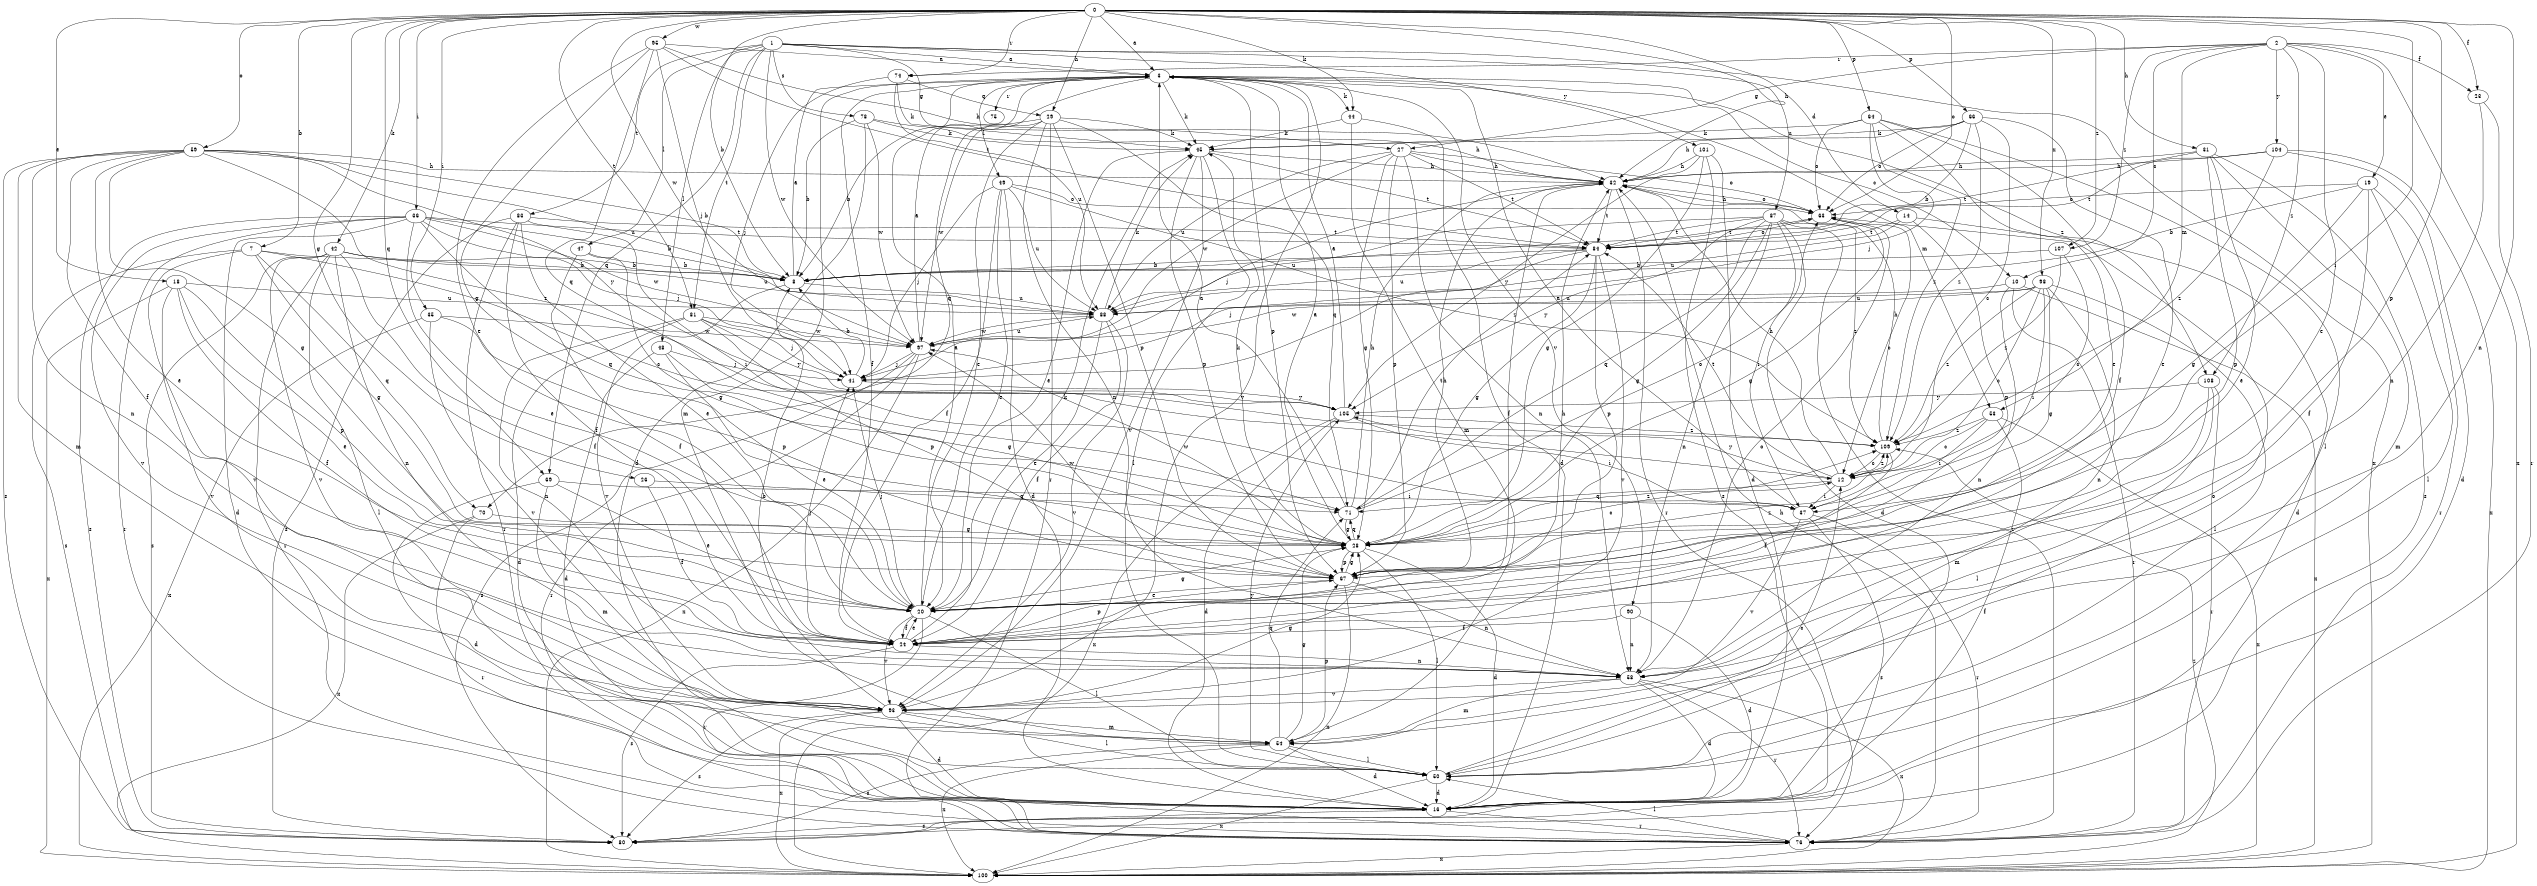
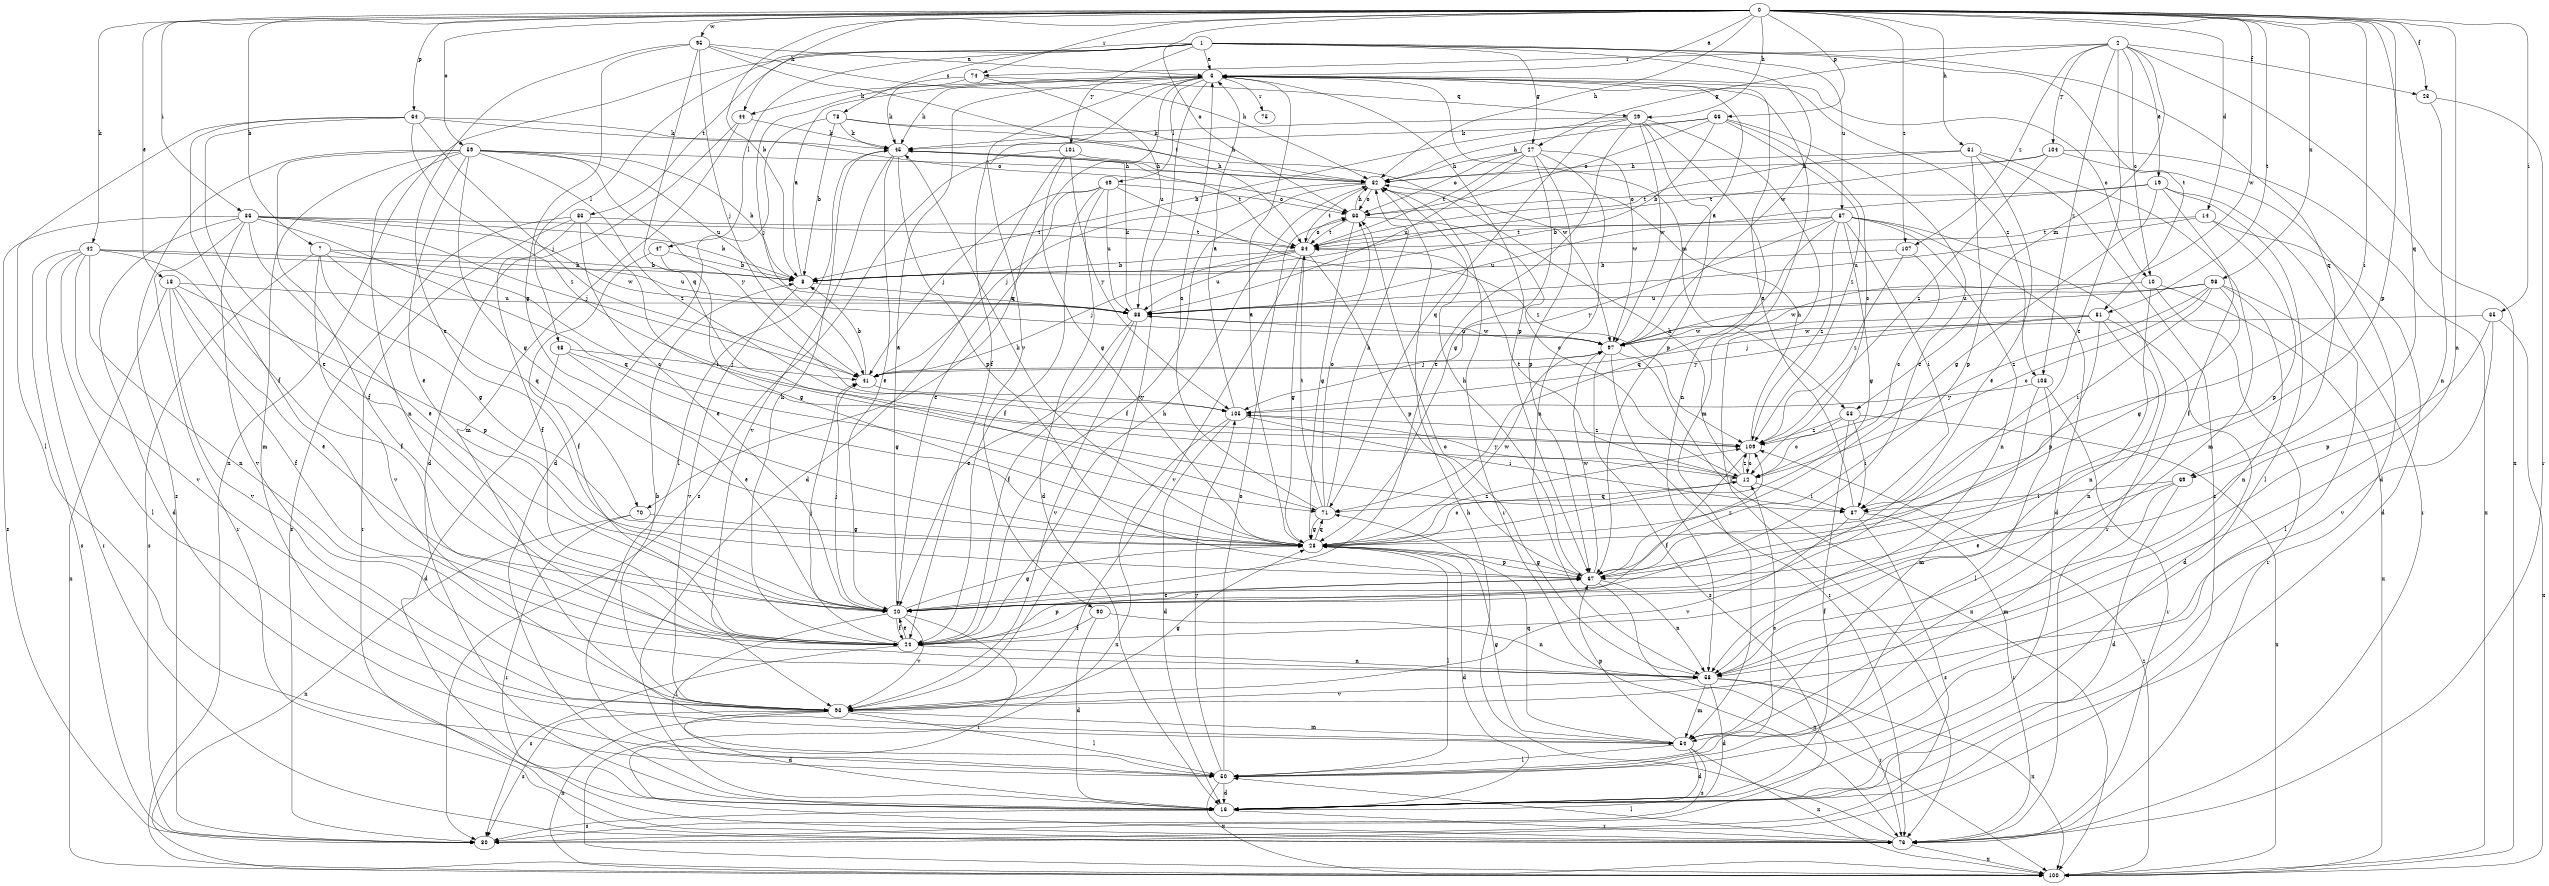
  strict digraph {
    0
    3
    7
    8
    14
    18
    23
-   26
    29
    31
    32
    35
    36
    37
    42
    44
    58
    59
    63
    64
    66
    67
    69
    74
    81
    95
    97
    98
    107
    10
    53
    108
    24
    45
    49
    54
    70
    75
    90
    93
    12
    28
    80
    88
    84
    16
    100
    20
    76
    71
    41
    50
    105
    109
    1
    27
    47
    48
    78
    83
    87
    101
    2
    19
    104
    0 -> 3 [label=a]
    0 -> 7 [label=b]
    0 -> 8 [label=b]
    0 -> 14 [label=d]
    0 -> 18 [label=e]
    0 -> 23 [label=f]
-   0 -> 26 [label=g]
    0 -> 29 [label=h]
    0 -> 31 [label=h]
    0 -> 32 [label=h]
    0 -> 35 [label=i]
    0 -> 36 [label=i]
    0 -> 37 [label=i]
    0 -> 42 [label=k]
    0 -> 44 [label=k]
    0 -> 58 [label=n]
    0 -> 59 [label=o]
    0 -> 63 [label=o]
    0 -> 64 [label=p]
    0 -> 66 [label=p]
    0 -> 67 [label=p]
    0 -> 69 [label=q]
    0 -> 74 [label=r]
    0 -> 81 [label=t]
    0 -> 95 [label=w]
    0 -> 97 [label=w]
    0 -> 98 [label=x]
    0 -> 107 [label=z]
    3 -> 44 [label=k]
    3 -> 67 [label=p]
    3 -> 10 [label=c]
    3 -> 53 [label=m]
    3 -> 108 [label=z]
    3 -> 24 [label=f]
    3 -> 45 [label=k]
    3 -> 49 [label=l]
    3 -> 54 [label=m]
    3 -> 70 [label=q]
    3 -> 75 [label=r]
    3 -> 90 [label=v]
    3 -> 93 [label=v]
    7 -> 8 [label=b]
    7 -> 70 [label=q]
    7 -> 93 [label=v]
    7 -> 12 [label=c]
    7 -> 28 [label=g]
    7 -> 80 [label=s]
    8 -> 3 [label=a]
    8 -> 93 [label=v]
    8 -> 88 [label=u]
    14 -> 67 [label=p]
    14 -> 88 [label=u]
    14 -> 84 [label=t]
    14 -> 16 [label=d]
    18 -> 67 [label=p]
    18 -> 24 [label=f]
    18 -> 93 [label=v]
    18 -> 88 [label=u]
    18 -> 100 [label=x]
    18 -> 20 [label=e]
    23 -> 58 [label=n]
    23 -> 76 [label=r]
-   26 -> 24 [label=f]
-   26 -> 71 [label=q]
    29 -> 8 [label=b]
    29 -> 58 [label=n]
    29 -> 67 [label=p]
    29 -> 97 [label=w]
    29 -> 45 [label=k]
    29 -> 20 [label=e]
    29 -> 76 [label=r]
    29 -> 71 [label=q]
    31 -> 32 [label=h]
    31 -> 67 [label=p]
    31 -> 54 [label=m]
    31 -> 80 [label=s]
    31 -> 84 [label=t]
    31 -> 20 [label=e]
    32 -> 63 [label=o]
    32 -> 24 [label=f]
    32 -> 84 [label=t]
    32 -> 76 [label=r]
    32 -> 41 [label=j]
    35 -> 67 [label=p]
    35 -> 97 [label=w]
    35 -> 93 [label=v]
    35 -> 100 [label=x]
    36 -> 8 [label=b]
    36 -> 97 [label=w]
    36 -> 93 [label=v]
    36 -> 80 [label=s]
    36 -> 84 [label=t]
    36 -> 16 [label=d]
    36 -> 20 [label=e]
    36 -> 76 [label=r]
    36 -> 71 [label=q]
    36 -> 41 [label=j]
    37 -> 3 [label=a]
    37 -> 93 [label=v]
    37 -> 80 [label=s]
    37 -> 76 [label=r]
    42 -> 8 [label=b]
    42 -> 58 [label=n]
    42 -> 24 [label=f]
    42 -> 93 [label=v]
    42 -> 80 [label=s]
    42 -> 88 [label=u]
    42 -> 76 [label=r]
    42 -> 50 [label=l]
    44 -> 45 [label=k]
    44 -> 54 [label=m]
    44 -> 16 [label=d]
    58 -> 63 [label=o]
    58 -> 54 [label=m]
    58 -> 93 [label=v]
    58 -> 16 [label=d]
    58 -> 100 [label=x]
    58 -> 76 [label=r]
    59 -> 8 [label=b]
    59 -> 32 [label=h]
    59 -> 58 [label=n]
    59 -> 24 [label=f]
    59 -> 54 [label=m]
    59 -> 28 [label=g]
    59 -> 80 [label=s]
    59 -> 88 [label=u]
    59 -> 20 [label=e]
    59 -> 105 [label=y]
    59 -> 109 [label=z]
    63 -> 32 [label=h]
    63 -> 12 [label=c]
    63 -> 28 [label=g]
    63 -> 84 [label=t]
    64 -> 63 [label=o]
    64 -> 24 [label=f]
    64 -> 45 [label=k]
    64 -> 20 [label=e]
    64 -> 41 [label=j]
    64 -> 50 [label=l]
    64 -> 109 [label=z]
    66 -> 8 [label=b]
    66 -> 32 [label=h]
    66 -> 63 [label=o]
    66 -> 45 [label=k]
    66 -> 12 [label=c]
    66 -> 20 [label=e]
    66 -> 109 [label=z]
    67 -> 32 [label=h]
    67 -> 58 [label=n]
    67 -> 97 [label=w]
    67 -> 28 [label=g]
    67 -> 100 [label=x]
    67 -> 20 [label=e]
    67 -> 109 [label=z]
    69 -> 37 [label=i]
    69 -> 54 [label=m]
    69 -> 16 [label=d]
    69 -> 20 [label=e]
    74 -> 29 [label=q]
    74 -> 45 [label=k]
    74 -> 88 [label=u]
    74 -> 41 [label=j]
    81 -> 58 [label=n]
    81 -> 67 [label=p]
    81 -> 97 [label=w]
    81 -> 16 [label=d]
    81 -> 41 [label=j]
    81 -> 105 [label=y]
    95 -> 3 [label=a]
    95 -> 32 [label=h]
    95 -> 28 [label=g]
    95 -> 84 [label=t]
    95 -> 20 [label=e]
    95 -> 71 [label=q]
    95 -> 41 [label=j]
    97 -> 3 [label=a]
    97 -> 80 [label=s]
    97 -> 88 [label=u]
    97 -> 100 [label=x]
    97 -> 76 [label=r]
    97 -> 41 [label=j]
    98 -> 37 [label=i]
    98 -> 58 [label=n]
    98 -> 97 [label=w]
    98 -> 12 [label=c]
    98 -> 28 [label=g]
    98 -> 88 [label=u]
    98 -> 50 [label=l]
    98 -> 109 [label=z]
    107 -> 8 [label=b]
    107 -> 12 [label=c]
    107 -> 109 [label=z]
    10 -> 58 [label=n]
    10 -> 88 [label=u]
    10 -> 100 [label=x]
    10 -> 76 [label=r]
    53 -> 37 [label=i]
    53 -> 12 [label=c]
    53 -> 16 [label=f]
    53 -> 100 [label=x]
    53 -> 109 [label=z]
    108 -> 54 [label=m]
    108 -> 76 [label=r]
    108 -> 50 [label=l]
    108 -> 105 [label=y]
    24 -> 32 [label=h]
    24 -> 58 [label=n]
    24 -> 67 [label=p]
    24 -> 45 [label=k]
    24 -> 80 [label=s]
    24 -> 20 [label=e]
    24 -> 41 [label=j]
    45 -> 32 [label=h]
    45 -> 67 [label=p]
    45 -> 93 [label=v]
    45 -> 84 [label=t]
    45 -> 20 [label=e]
    45 -> 50 [label=l]
    49 -> 63 [label=o]
    49 -> 24 [label=f]
    49 -> 88 [label=u]
    49 -> 16 [label=d]
    49 -> 20 [label=e]
    49 -> 41 [label=j]
    49 -> 109 [label=z]
    54 -> 67 [label=p]
    54 -> 28 [label=g]
    54 -> 80 [label=s]
    54 -> 16 [label=d]
    54 -> 100 [label=x]
    54 -> 71 [label=q]
    54 -> 50 [label=l]
    70 -> 28 [label=g]
    70 -> 100 [label=x]
    70 -> 76 [label=r]
    90 -> 58 [label=n]
    90 -> 24 [label=f]
    90 -> 16 [label=d]
    93 -> 8 [label=b]
    93 -> 54 [label=m]
    93 -> 28 [label=g]
    93 -> 80 [label=s]
    93 -> 16 [label=d]
    93 -> 100 [label=x]
    93 -> 50 [label=l]
    12 -> 32 [label=h]
    12 -> 37 [label=i]
    12 -> 84 [label=t]
    12 -> 71 [label=q]
    12 -> 105 [label=y]
    12 -> 109 [label=z]
    28 -> 3 [label=a]
    28 -> 67 [label=p]
    28 -> 97 [label=w]
    28 -> 45 [label=k]
    28 -> 12 [label=c]
    28 -> 16 [label=d]
    28 -> 71 [label=q]
    28 -> 50 [label=l]
    28 -> 109 [label=z]
    88 -> 97 [label=w]
    88 -> 24 [label=f]
    88 -> 45 [label=k]
    88 -> 93 [label=v]
    88 -> 20 [label=e]
    84 -> 8 [label=b]
    84 -> 63 [label=o]
    84 -> 67 [label=p]
    84 -> 93 [label=v]
    84 -> 28 [label=g]
    84 -> 88 [label=u]
    84 -> 41 [label=j]
    16 -> 80 [label=s]
    16 -> 76 [label=r]
    100 -> 109 [label=z]
    20 -> 3 [label=a]
    20 -> 24 [label=f]
    20 -> 93 [label=v]
    20 -> 28 [label=g]
    20 -> 76 [label=r]
    20 -> 41 [label=j]
    20 -> 50 [label=l]
    76 -> 32 [label=h]
    76 -> 100 [label=x]
    76 -> 50 [label=l]
    71 -> 3 [label=a]
    71 -> 32 [label=h]
    71 -> 63 [label=o]
    71 -> 28 [label=g]
    71 -> 84 [label=t]
    41 -> 8 [label=b]
    41 -> 105 [label=y]
    50 -> 63 [label=o]
    50 -> 12 [label=c]
    50 -> 16 [label=d]
    50 -> 100 [label=x]
    50 -> 105 [label=y]
    105 -> 3 [label=a]
    105 -> 37 [label=i]
    105 -> 16 [label=d]
    105 -> 100 [label=x]
    105 -> 109 [label=z]
    109 -> 32 [label=h]
    109 -> 24 [label=f]
    109 -> 12 [label=c]
    1 -> 3 [label=a]
    1 -> 69 [label=q]
    1 -> 81 [label=t]
    1 -> 97 [label=w]
    1 -> 100 [label=x]
    1 -> 27 [label=g]
    1 -> 47 [label=l]
    1 -> 48 [label=l]
    1 -> 78 [label=s]
    1 -> 83 [label=t]
    1 -> 87 [label=u]
    1 -> 101 [label=y]
    27 -> 32 [label=h]
    27 -> 58 [label=n]
    27 -> 63 [label=o]
    27 -> 67 [label=p]
    27 -> 97 [label=w]
    27 -> 28 [label=g]
    27 -> 88 [label=u]
    27 -> 84 [label=t]
    47 -> 8 [label=b]
    47 -> 24 [label=f]
    47 -> 28 [label=g]
    48 -> 28 [label=g]
    48 -> 16 [label=d]
    48 -> 20 [label=e]
    48 -> 41 [label=j]
    78 -> 8 [label=b]
    78 -> 32 [label=h]
    78 -> 97 [label=w]
    78 -> 45 [label=k]
    78 -> 16 [label=d]
    83 -> 37 [label=i]
    83 -> 24 [label=f]
    83 -> 80 [label=s]
    83 -> 84 [label=t]
    83 -> 20 [label=e]
    83 -> 76 [label=r]
    87 -> 37 [label=i]
    87 -> 58 [label=n]
    87 -> 28 [label=g]
    87 -> 88 [label=u]
    87 -> 84 [label=t]
    87 -> 16 [label=d]
    87 -> 76 [label=r]
    87 -> 71 [label=q]
    87 -> 105 [label=y]
    87 -> 109 [label=z]
    101 -> 32 [label=h]
    101 -> 28 [label=g]
    101 -> 80 [label=s]
    101 -> 16 [label=d]
    101 -> 105 [label=y]
    2 -> 23 [label=f]
    2 -> 74 [label=r]
    2 -> 107 [label=z]
    2 -> 10 [label=c]
    2 -> 53 [label=m]
    2 -> 108 [label=z]
    2 -> 100 [label=x]
    2 -> 20 [label=e]
    2 -> 27 [label=g]
    2 -> 19 [label=e]
    2 -> 104 [label=y]
    19 -> 8 [label=b]
    19 -> 63 [label=o]
    19 -> 24 [label=f]
    19 -> 28 [label=g]
    19 -> 76 [label=r]
    19 -> 50 [label=l]
    104 -> 32 [label=h]
    104 -> 84 [label=t]
    104 -> 16 [label=d]
    104 -> 100 [label=x]
    104 -> 109 [label=z]
  }
